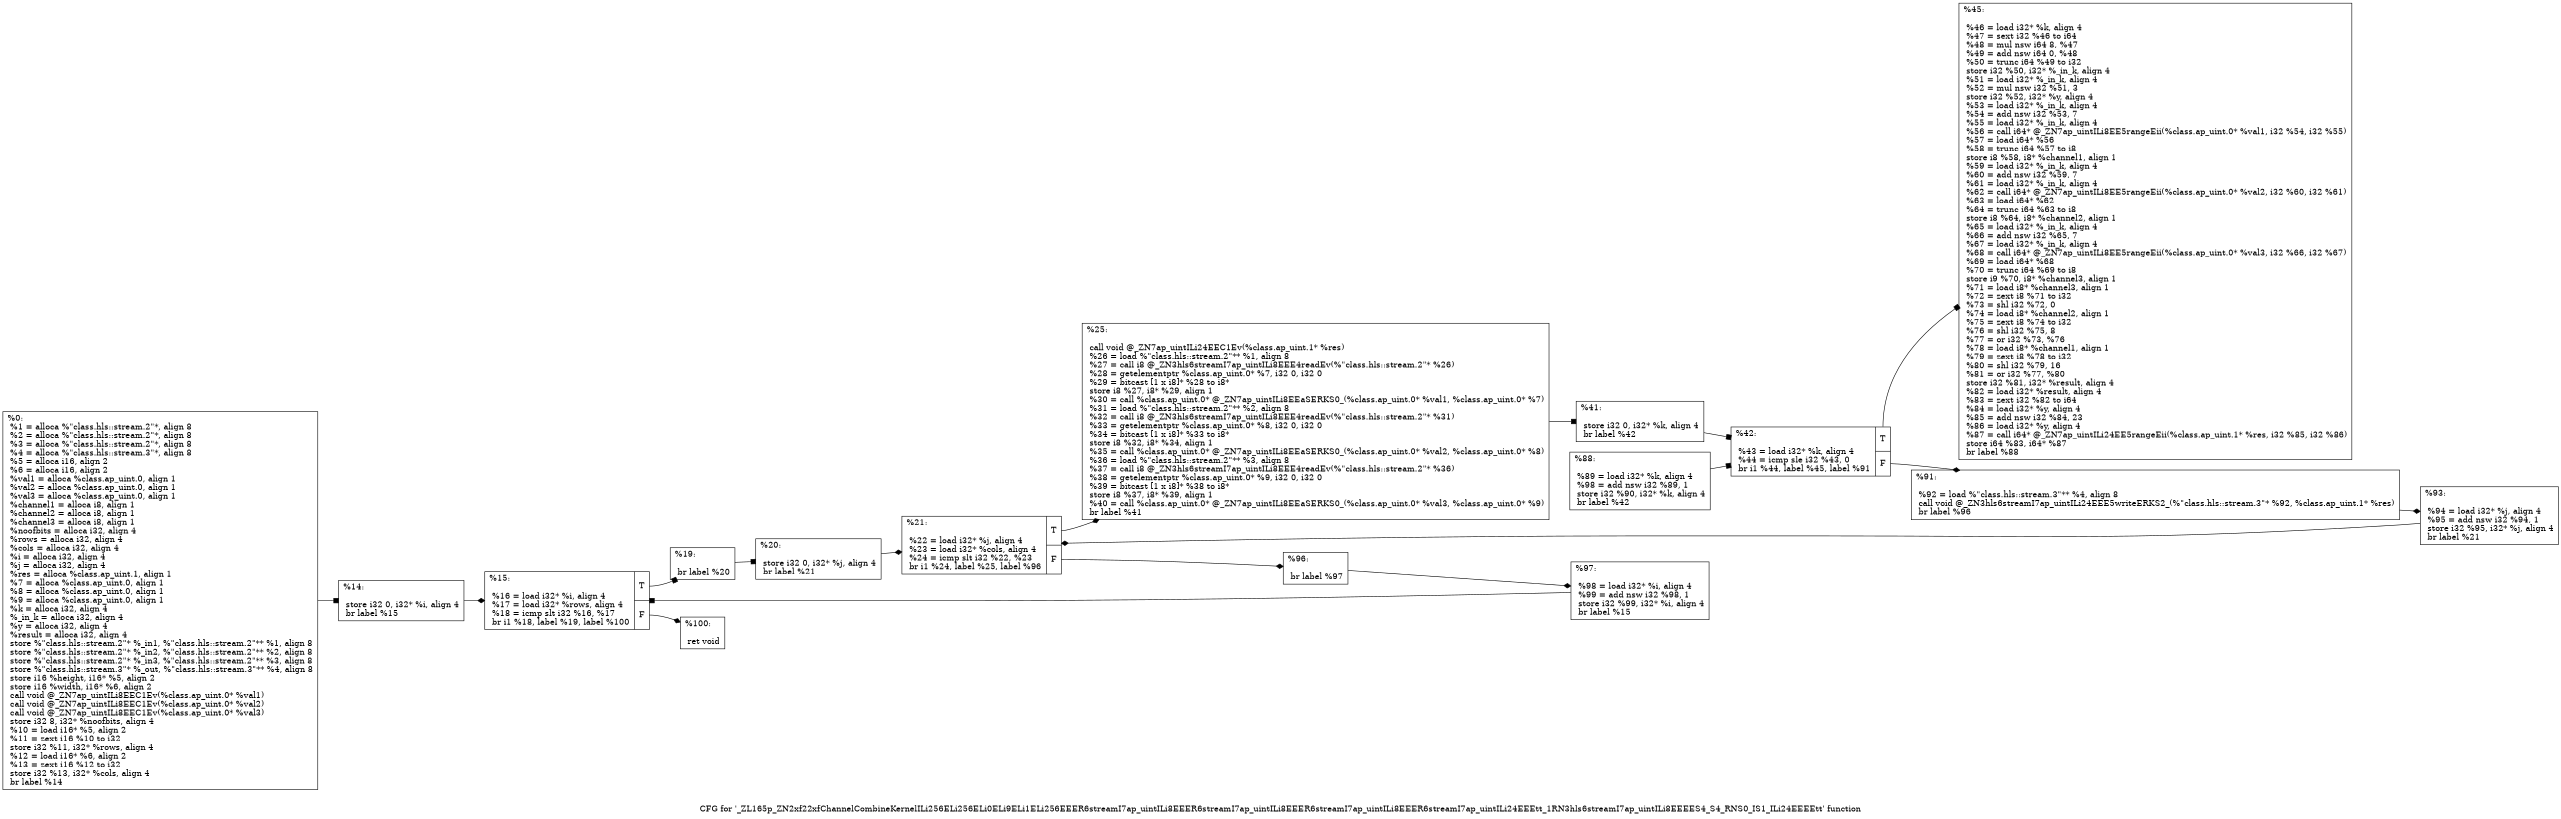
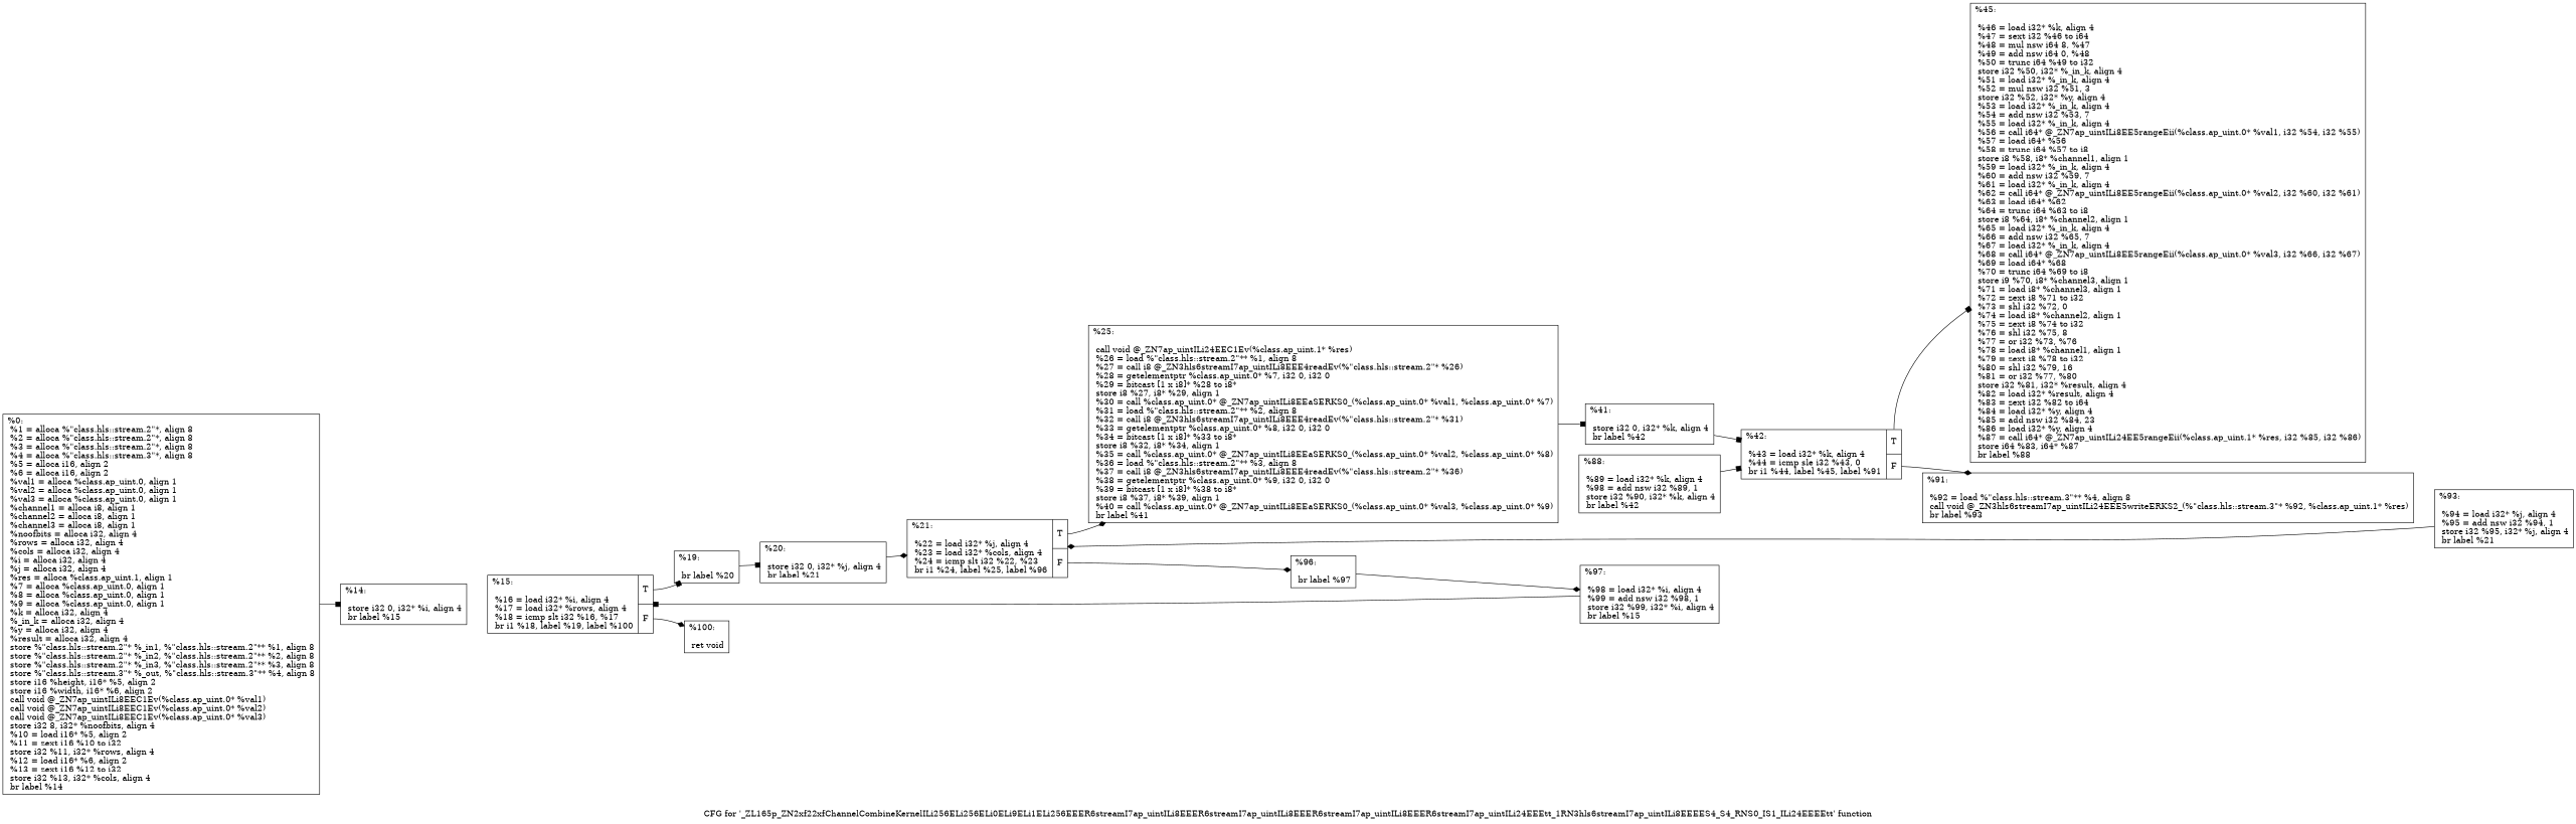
  digraph {
    label="CFG for '_ZL165p_ZN2xf22xfChannelCombineKernelILi256ELi256ELi0ELi9ELi1ELi256EEER6streamI7ap_uintILi8EEER6streamI7ap_uintILi8EEER6streamI7ap_uintILi8EEER6streamI7ap_uintILi24EEEtt_1RN3hls6streamI7ap_uintILi8EEEES4_S4_RNS0_IS1_ILi24EEEEtt' function"
    rankdir=LR
    node [shape=record]
    edge [arrowhead=diamond]
    n1 [label="{%0:\l  %1 = alloca %\"class.hls::stream.2\"*, align 8\l  %2 = alloca %\"class.hls::stream.2\"*, align 8\l  %3 = alloca %\"class.hls::stream.2\"*, align 8\l  %4 = alloca %\"class.hls::stream.3\"*, align 8\l  %5 = alloca i16, align 2\l  %6 = alloca i16, align 2\l  %val1 = alloca %class.ap_uint.0, align 1\l  %val2 = alloca %class.ap_uint.0, align 1\l  %val3 = alloca %class.ap_uint.0, align 1\l  %channel1 = alloca i8, align 1\l  %channel2 = alloca i8, align 1\l  %channel3 = alloca i8, align 1\l  %noofbits = alloca i32, align 4\l  %rows = alloca i32, align 4\l  %cols = alloca i32, align 4\l  %i = alloca i32, align 4\l  %j = alloca i32, align 4\l  %res = alloca %class.ap_uint.1, align 1\l  %7 = alloca %class.ap_uint.0, align 1\l  %8 = alloca %class.ap_uint.0, align 1\l  %9 = alloca %class.ap_uint.0, align 1\l  %k = alloca i32, align 4\l  %_in_k = alloca i32, align 4\l  %y = alloca i32, align 4\l  %result = alloca i32, align 4\l  store %\"class.hls::stream.2\"* %_in1, %\"class.hls::stream.2\"** %1, align 8\l  store %\"class.hls::stream.2\"* %_in2, %\"class.hls::stream.2\"** %2, align 8\l  store %\"class.hls::stream.2\"* %_in3, %\"class.hls::stream.2\"** %3, align 8\l  store %\"class.hls::stream.3\"* %_out, %\"class.hls::stream.3\"** %4, align 8\l  store i16 %height, i16* %5, align 2\l  store i16 %width, i16* %6, align 2\l  call void @_ZN7ap_uintILi8EEC1Ev(%class.ap_uint.0* %val1)\l  call void @_ZN7ap_uintILi8EEC1Ev(%class.ap_uint.0* %val2)\l  call void @_ZN7ap_uintILi8EEC1Ev(%class.ap_uint.0* %val3)\l  store i32 8, i32* %noofbits, align 4\l  %10 = load i16* %5, align 2\l  %11 = zext i16 %10 to i32\l  store i32 %11, i32* %rows, align 4\l  %12 = load i16* %6, align 2\l  %13 = zext i16 %12 to i32\l  store i32 %13, i32* %cols, align 4\l  br label %14\l}"]
    n2 [label="{%14:\l\l  store i32 0, i32* %i, align 4\l  br label %15\l}"]
    n3 [label="{%15:\l\l  %16 = load i32* %i, align 4\l  %17 = load i32* %rows, align 4\l  %18 = icmp slt i32 %16, %17\l  br i1 %18, label %19, label %100\l|{<s0>T|<s1>F}}"]
    n4 [label="{%19:\l\l  br label %20\l}"]
    n5 [label="{%100:\l\l  ret void\l}"]
    n6 [label="{%20:\l\l  store i32 0, i32* %j, align 4\l  br label %21\l}"]
    n7 [label="{%21:\l\l  %22 = load i32* %j, align 4\l  %23 = load i32* %cols, align 4\l  %24 = icmp slt i32 %22, %23\l  br i1 %24, label %25, label %96\l|{<s0>T|<s1>F}}"]
    n8 [label="{%25:\l\l  call void @_ZN7ap_uintILi24EEC1Ev(%class.ap_uint.1* %res)\l  %26 = load %\"class.hls::stream.2\"** %1, align 8\l  %27 = call i8 @_ZN3hls6streamI7ap_uintILi8EEE4readEv(%\"class.hls::stream.2\"* %26)\l  %28 = getelementptr %class.ap_uint.0* %7, i32 0, i32 0\l  %29 = bitcast [1 x i8]* %28 to i8*\l  store i8 %27, i8* %29, align 1\l  %30 = call %class.ap_uint.0* @_ZN7ap_uintILi8EEaSERKS0_(%class.ap_uint.0* %val1, %class.ap_uint.0* %7)\l  %31 = load %\"class.hls::stream.2\"** %2, align 8\l  %32 = call i8 @_ZN3hls6streamI7ap_uintILi8EEE4readEv(%\"class.hls::stream.2\"* %31)\l  %33 = getelementptr %class.ap_uint.0* %8, i32 0, i32 0\l  %34 = bitcast [1 x i8]* %33 to i8*\l  store i8 %32, i8* %34, align 1\l  %35 = call %class.ap_uint.0* @_ZN7ap_uintILi8EEaSERKS0_(%class.ap_uint.0* %val2, %class.ap_uint.0* %8)\l  %36 = load %\"class.hls::stream.2\"** %3, align 8\l  %37 = call i8 @_ZN3hls6streamI7ap_uintILi8EEE4readEv(%\"class.hls::stream.2\"* %36)\l  %38 = getelementptr %class.ap_uint.0* %9, i32 0, i32 0\l  %39 = bitcast [1 x i8]* %38 to i8*\l  store i8 %37, i8* %39, align 1\l  %40 = call %class.ap_uint.0* @_ZN7ap_uintILi8EEaSERKS0_(%class.ap_uint.0* %val3, %class.ap_uint.0* %9)\l  br label %41\l}"]
    n9 [label="{%96:\l\l  br label %97\l}"]
    n10 [label="{%41:\l\l  store i32 0, i32* %k, align 4\l  br label %42\l}"]
    n11 [label="{%97:\l\l  %98 = load i32* %i, align 4\l  %99 = add nsw i32 %98, 1\l  store i32 %99, i32* %i, align 4\l  br label %15\l}"]
    n12 [label="{%42:\l\l  %43 = load i32* %k, align 4\l  %44 = icmp sle i32 %43, 0\l  br i1 %44, label %45, label %91\l|{<s0>T|<s1>F}}"]
    n13 [label="{%45:\l\l  %46 = load i32* %k, align 4\l  %47 = sext i32 %46 to i64\l  %48 = mul nsw i64 8, %47\l  %49 = add nsw i64 0, %48\l  %50 = trunc i64 %49 to i32\l  store i32 %50, i32* %_in_k, align 4\l  %51 = load i32* %_in_k, align 4\l  %52 = mul nsw i32 %51, 3\l  store i32 %52, i32* %y, align 4\l  %53 = load i32* %_in_k, align 4\l  %54 = add nsw i32 %53, 7\l  %55 = load i32* %_in_k, align 4\l  %56 = call i64* @_ZN7ap_uintILi8EE5rangeEii(%class.ap_uint.0* %val1, i32 %54, i32 %55)\l  %57 = load i64* %56\l  %58 = trunc i64 %57 to i8\l  store i8 %58, i8* %channel1, align 1\l  %59 = load i32* %_in_k, align 4\l  %60 = add nsw i32 %59, 7\l  %61 = load i32* %_in_k, align 4\l  %62 = call i64* @_ZN7ap_uintILi8EE5rangeEii(%class.ap_uint.0* %val2, i32 %60, i32 %61)\l  %63 = load i64* %62\l  %64 = trunc i64 %63 to i8\l  store i8 %64, i8* %channel2, align 1\l  %65 = load i32* %_in_k, align 4\l  %66 = add nsw i32 %65, 7\l  %67 = load i32* %_in_k, align 4\l  %68 = call i64* @_ZN7ap_uintILi8EE5rangeEii(%class.ap_uint.0* %val3, i32 %66, i32 %67)\l  %69 = load i64* %68\l  %70 = trunc i64 %69 to i8\l  store i9 %70, i8* %channel3, align 1\l  %71 = load i8* %channel3, align 1\l  %72 = zext i8 %71 to i32\l  %73 = shl i32 %72, 0\l  %74 = load i8* %channel2, align 1\l  %75 = zext i8 %74 to i32\l  %76 = shl i32 %75, 8\l  %77 = or i32 %73, %76\l  %78 = load i8* %channel1, align 1\l  %79 = zext i8 %78 to i32\l  %80 = shl i32 %79, 16\l  %81 = or i32 %77, %80\l  store i32 %81, i32* %result, align 4\l  %82 = load i32* %result, align 4\l  %83 = zext i32 %82 to i64\l  %84 = load i32* %y, align 4\l  %85 = add nsw i32 %84, 23\l  %86 = load i32* %y, align 4\l  %87 = call i64* @_ZN7ap_uintILi24EE5rangeEii(%class.ap_uint.1* %res, i32 %85, i32 %86)\l  store i64 %83, i64* %87\l  br label %88\l}"]
-   n14 [label="{%91:\l\l  %92 = load %\"class.hls::stream.3\"** %4, align 8\l  call void @_ZN3hls6streamI7ap_uintILi24EEE5writeERKS2_(%\"class.hls::stream.3\"* %92, %class.ap_uint.1* %res)\l  br label %96\l}"]
+   n14 [label="{%91:\l\l  %92 = load %\"class.hls::stream.3\"** %4, align 8\l  call void @_ZN3hls6streamI7ap_uintILi24EEE5writeERKS2_(%\"class.hls::stream.3\"* %92, %class.ap_uint.1* %res)\l  br label %93\l}"]
    n15 [label="{%93:\l\l  %94 = load i32* %j, align 4\l  %95 = add nsw i32 %94, 1\l  store i32 %95, i32* %j, align 4\l  br label %21\l}"]
    n16 [label="{%88:\l\l  %89 = load i32* %k, align 4\l  %98 = add nsw i32 %89, 1\l  store i32 %90, i32* %k, align 4\l  br label %42\l}"]
    n1 -> n2 [arrowhead=box]
-   n2 -> n3
    n3 -> n4 [arrowhead=box tailport=s0]
    n3 -> n5 [tailport=s1]
    n4 -> n6 [arrowhead=box]
    n6 -> n7
    n7 -> n8 [tailport=s0]
    n7 -> n9 [tailport=s1]
    n8 -> n10 [arrowhead=box]
    n9 -> n11
    n10 -> n12 [arrowhead=box]
    n11 -> n3 [arrowhead=box]
    n12 -> n13 [arrowhead=box tailport=s0]
    n12 -> n14 [tailport=s1]
-   n14 -> n15
    n15 -> n7
    n16 -> n12 [arrowhead=box]
  }
